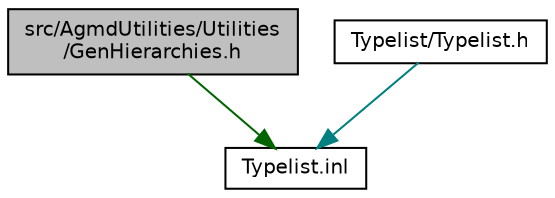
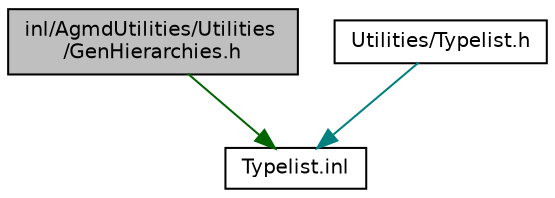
  digraph {
    node [color=black fillcolor=white fontname=Helvetica fontsize=10 shape=record style=filled]
    edge [fontname=Helvetica fontsize=10 labelfontname=Helvetica labelfontsize=10 style=solid]
-   n1 [fillcolor=grey75 fontcolor=black height=0.2 label="src/AgmdUtilities/Utilities\l/GenHierarchies.h" width=0.4]
+   n1 [fillcolor=grey75 fontcolor=black height=0.2 label="inl/AgmdUtilities/Utilities\l/GenHierarchies.h" width=0.4]
    n2 [height=0.2 label="Typelist.inl" width=0.4]
-   n3 [height=0.2 label="Typelist/Typelist.h" width=0.4]
+   n3 [height=0.2 label="Utilities/Typelist.h" width=0.4]
    n1 -> n2 [color=darkgreen]
    n3 -> n2 [color=teal]
  }
